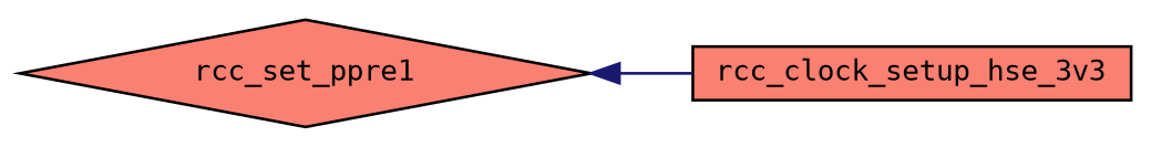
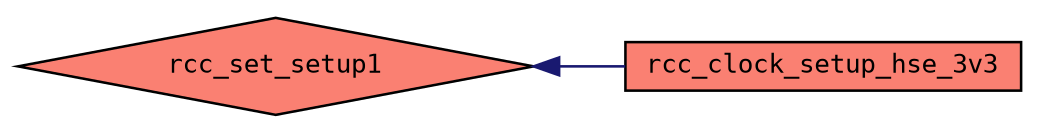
  digraph {
    rankdir=LR
    fontname="DejaVu Sans Mono"
    node [color=black fillcolor=salmon fontname="DejaVu Sans Mono" fontsize=10 style=filled]
-   n1 [fontcolor=black height=0.2 label=rcc_set_ppre1 shape=diamond width=0.4]
+   n1 [fontcolor=black height=0.2 label=rcc_set_setup1 shape=diamond width=0.4]
    n2 [height=0.2 label=rcc_clock_setup_hse_3v3 shape=box width=0.4]
    n1 -> n2 [color=midnightblue dir=back fontname="DejaVu Sans Mono" fontsize=10 labelfontname=Helvetica labelfontsize=10 style=solid]
  }
